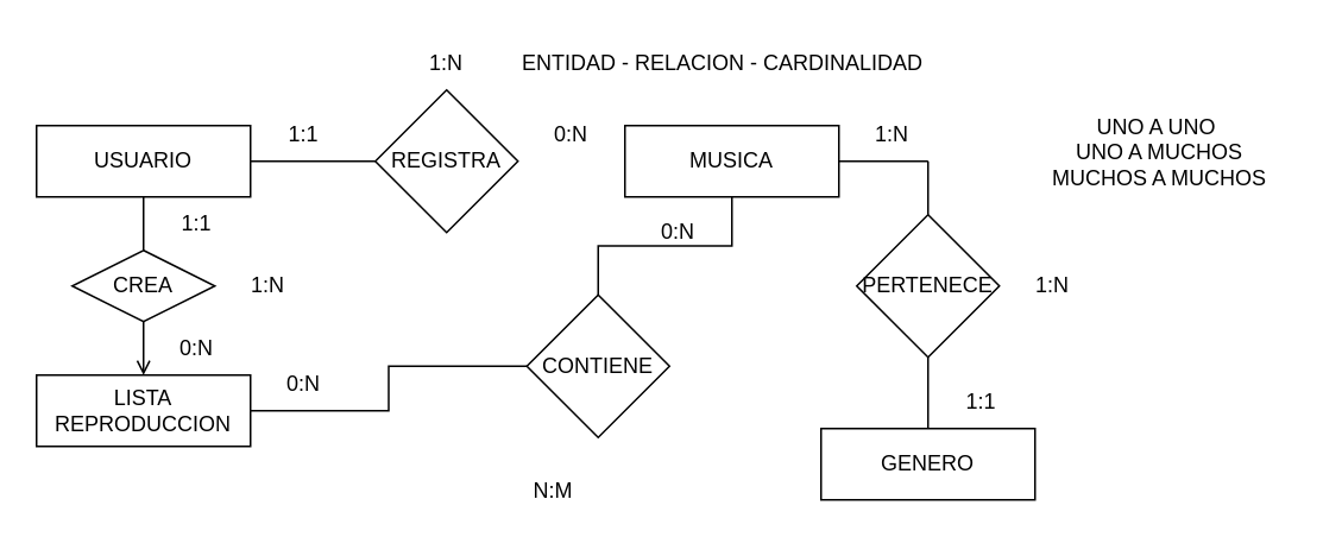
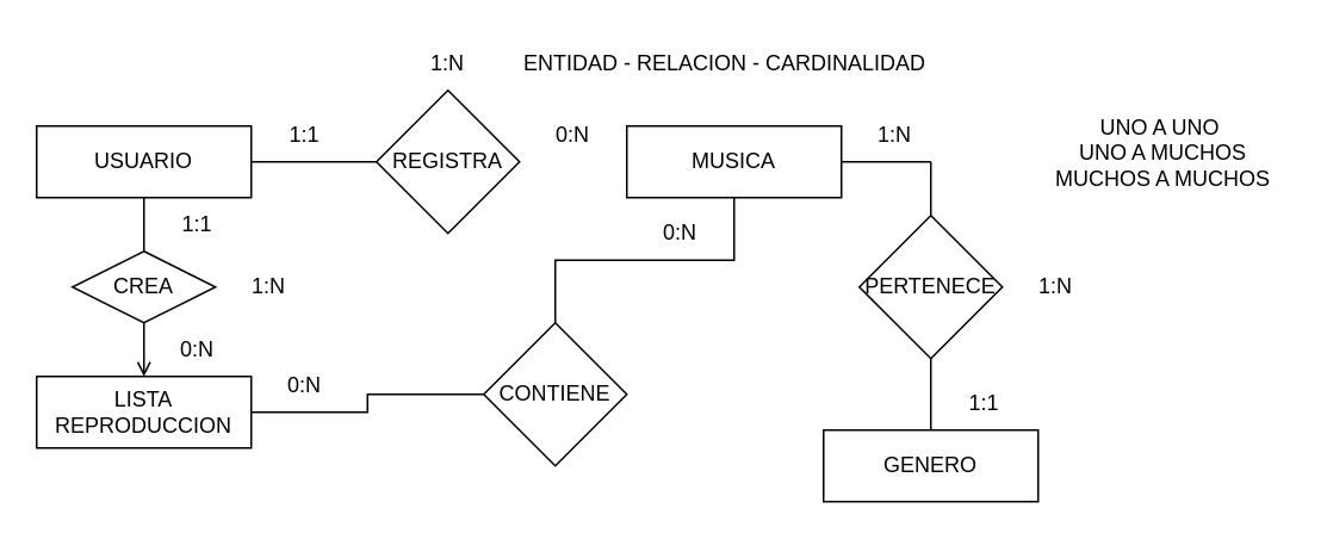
  <mxCell id="0" />
  <mxCell id="1" parent="0" />
  <mxCell id="2" style="edgeStyle=orthogonalEdgeStyle;rounded=0;orthogonalLoop=1;jettySize=auto;html=1;entryX=0.5;entryY=0;entryDx=0;entryDy=0;endArrow=none;endFill=0;" edge="1" parent="1" source="3" target="6"><mxGeometry relative="1" as="geometry" /></mxCell>
  <mxCell id="3" value="USUARIO" style="rounded=0;whiteSpace=wrap;html=1;" vertex="1" parent="1"><mxGeometry x="20" y="70" width="120" height="40" as="geometry" /></mxCell>
  <mxCell id="4" value="LISTA REPRODUCCION" style="rounded=0;whiteSpace=wrap;html=1;" vertex="1" parent="1"><mxGeometry x="20" y="210" width="120" height="40" as="geometry" /></mxCell>
  <mxCell id="5" style="edgeStyle=orthogonalEdgeStyle;rounded=0;orthogonalLoop=1;jettySize=auto;html=1;entryX=0.5;entryY=0;entryDx=0;entryDy=0;endArrow=open;endFill=0;" edge="1" parent="1" source="6" target="4"><mxGeometry relative="1" as="geometry" /></mxCell>
  <mxCell id="6" value="CREA" style="rhombus;whiteSpace=wrap;html=1;" vertex="1" parent="1"><mxGeometry x="40" y="140" width="80" height="40" as="geometry" /></mxCell>
  <mxCell id="7" style="edgeStyle=orthogonalEdgeStyle;rounded=0;orthogonalLoop=1;jettySize=auto;html=1;endArrow=none;endFill=0;" edge="1" parent="1" source="8"><mxGeometry relative="1" as="geometry"><mxPoint x="520" y="90" as="targetPoint" /></mxGeometry></mxCell>
  <mxCell id="8" value="MUSICA" style="rounded=0;whiteSpace=wrap;html=1;" vertex="1" parent="1"><mxGeometry x="350" y="70" width="120" height="40" as="geometry" /></mxCell>
  <mxCell id="9" style="edgeStyle=orthogonalEdgeStyle;rounded=0;orthogonalLoop=1;jettySize=auto;html=1;entryX=1;entryY=0.5;entryDx=0;entryDy=0;endArrow=none;endFill=0;" edge="1" parent="1" source="10" target="3"><mxGeometry relative="1" as="geometry" /></mxCell>
  <mxCell id="10" value="REGISTRA" style="rhombus;whiteSpace=wrap;html=1;" vertex="1" parent="1"><mxGeometry x="210" y="50" width="80" height="80" as="geometry" /></mxCell>
  <mxCell id="11" value="GENERO" style="rounded=0;whiteSpace=wrap;html=1;" vertex="1" parent="1"><mxGeometry x="460" y="240" width="120" height="40" as="geometry" /></mxCell>
  <mxCell id="12" style="edgeStyle=orthogonalEdgeStyle;rounded=0;orthogonalLoop=1;jettySize=auto;html=1;endArrow=none;endFill=0;" edge="1" parent="1" source="13"><mxGeometry relative="1" as="geometry"><mxPoint x="520" y="90" as="targetPoint" /></mxGeometry></mxCell>
  <mxCell id="13" value="PERTENECE" style="rhombus;whiteSpace=wrap;html=1;" vertex="1" parent="1"><mxGeometry x="480" y="120" width="80" height="80" as="geometry" /></mxCell>
  <mxCell id="14" style="edgeStyle=orthogonalEdgeStyle;rounded=0;orthogonalLoop=1;jettySize=auto;html=1;endArrow=none;endFill=0;" edge="1" parent="1" source="13"><mxGeometry relative="1" as="geometry"><mxPoint x="520" y="240" as="targetPoint" /></mxGeometry></mxCell>
  <mxCell id="15" style="edgeStyle=orthogonalEdgeStyle;rounded=0;orthogonalLoop=1;jettySize=auto;html=1;endArrow=none;endFill=0;entryX=0.5;entryY=1;entryDx=0;entryDy=0;" edge="1" parent="1" source="17" target="8"><mxGeometry relative="1" as="geometry"><mxPoint x="420" y="220" as="targetPoint" /></mxGeometry></mxCell>
  <mxCell id="16" style="edgeStyle=orthogonalEdgeStyle;rounded=0;orthogonalLoop=1;jettySize=auto;html=1;entryX=1;entryY=0.5;entryDx=0;entryDy=0;endArrow=none;endFill=0;" edge="1" parent="1" source="17" target="4"><mxGeometry relative="1" as="geometry" /></mxCell>
- <mxCell id="17" value="CONTIENE" style="rhombus;whiteSpace=wrap;html=1;" vertex="1" parent="1"><mxGeometry x="295" y="165" width="80" height="80" as="geometry" /></mxCell>
+ <mxCell id="17" value="CONTIENE" style="rhombus;whiteSpace=wrap;html=1;" vertex="1" parent="1"><mxGeometry x="270" y="180" width="80" height="80" as="geometry" /></mxCell>
  <mxCell id="18" value="ENTIDAD - RELACION - CARDINALIDAD" style="text;html=1;strokeColor=none;fillColor=none;align=center;verticalAlign=middle;whiteSpace=wrap;rounded=0;" vertex="1" parent="1"><mxGeometry x="180" y="20" width="450" height="30" as="geometry" /></mxCell>
  <mxCell id="19" value="UNO A UNO&amp;nbsp;&lt;br&gt;UNO A MUCHOS&lt;br&gt;MUCHOS A MUCHOS" style="text;html=1;strokeColor=none;fillColor=none;align=center;verticalAlign=middle;whiteSpace=wrap;rounded=0;" vertex="1" parent="1"><mxGeometry x="580" y="70" width="140" height="30" as="geometry" /></mxCell>
  <mxCell id="20" value="0:N" style="text;html=1;strokeColor=none;fillColor=none;align=center;verticalAlign=middle;whiteSpace=wrap;rounded=0;" vertex="1" parent="1"><mxGeometry x="80" y="180" width="60" height="30" as="geometry" /></mxCell>
  <mxCell id="21" value="1:1" style="text;html=1;strokeColor=none;fillColor=none;align=center;verticalAlign=middle;whiteSpace=wrap;rounded=0;" vertex="1" parent="1"><mxGeometry x="80" y="110" width="60" height="30" as="geometry" /></mxCell>
  <mxCell id="22" value="1:N" style="text;html=1;strokeColor=none;fillColor=none;align=center;verticalAlign=middle;whiteSpace=wrap;rounded=0;" vertex="1" parent="1"><mxGeometry x="120" y="145" width="60" height="30" as="geometry" /></mxCell>
  <mxCell id="23" value="0:N" style="text;html=1;strokeColor=none;fillColor=none;align=center;verticalAlign=middle;whiteSpace=wrap;rounded=0;" vertex="1" parent="1"><mxGeometry x="290" y="60" width="60" height="30" as="geometry" /></mxCell>
  <mxCell id="24" value="1:1" style="text;html=1;strokeColor=none;fillColor=none;align=center;verticalAlign=middle;whiteSpace=wrap;rounded=0;" vertex="1" parent="1"><mxGeometry x="140" y="60" width="60" height="30" as="geometry" /></mxCell>
  <mxCell id="25" value="1:N" style="text;html=1;strokeColor=none;fillColor=none;align=center;verticalAlign=middle;whiteSpace=wrap;rounded=0;" vertex="1" parent="1"><mxGeometry x="220" y="20" width="60" height="30" as="geometry" /></mxCell>
  <mxCell id="26" value="1:1" style="text;html=1;strokeColor=none;fillColor=none;align=center;verticalAlign=middle;whiteSpace=wrap;rounded=0;" vertex="1" parent="1"><mxGeometry x="520" y="210" width="60" height="30" as="geometry" /></mxCell>
  <mxCell id="27" value="1:N" style="text;html=1;strokeColor=none;fillColor=none;align=center;verticalAlign=middle;whiteSpace=wrap;rounded=0;" vertex="1" parent="1"><mxGeometry x="470" y="60" width="60" height="30" as="geometry" /></mxCell>
  <mxCell id="28" value="1:N" style="text;html=1;strokeColor=none;fillColor=none;align=center;verticalAlign=middle;whiteSpace=wrap;rounded=0;" vertex="1" parent="1"><mxGeometry x="560" y="145" width="60" height="30" as="geometry" /></mxCell>
  <mxCell id="29" value="0:N" style="text;html=1;strokeColor=none;fillColor=none;align=center;verticalAlign=middle;whiteSpace=wrap;rounded=0;" vertex="1" parent="1"><mxGeometry x="140" y="200" width="60" height="30" as="geometry" /></mxCell>
  <mxCell id="30" value="0:N" style="text;html=1;strokeColor=none;fillColor=none;align=center;verticalAlign=middle;whiteSpace=wrap;rounded=0;" vertex="1" parent="1"><mxGeometry x="350" y="115" width="60" height="30" as="geometry" /></mxCell>
- <mxCell id="31" value="N:M" style="text;html=1;strokeColor=none;fillColor=none;align=center;verticalAlign=middle;whiteSpace=wrap;rounded=0;" vertex="1" parent="1"><mxGeometry x="280" y="260" width="60" height="30" as="geometry" /></mxCell>
